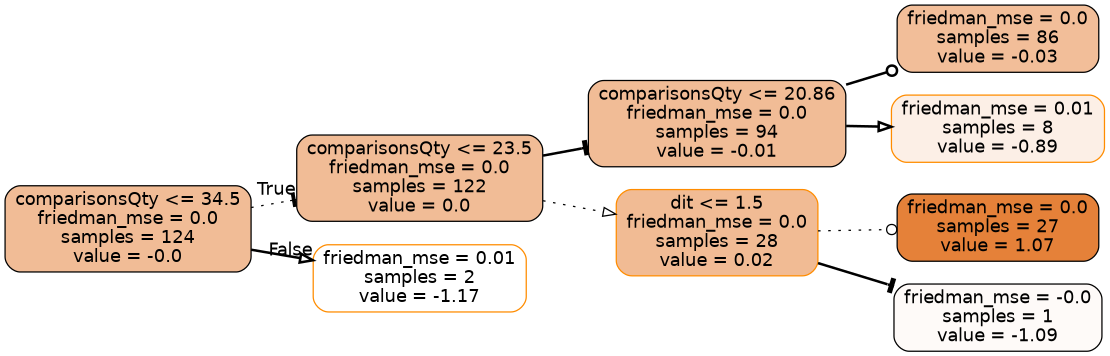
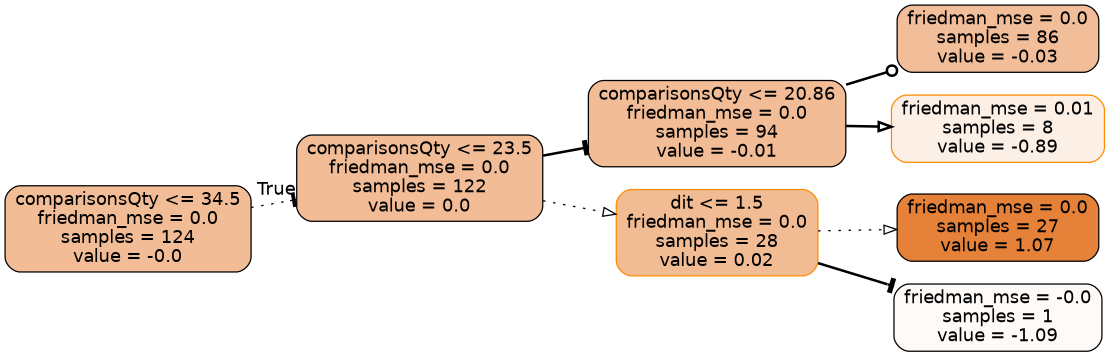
  digraph {
    rankdir=LR
    node [color=black fillcolor="#f1bc96" fontname=helvetica shape=box style="filled, rounded"]
    edge [arrowhead=tee fontname=helvetica style=bold]
    n1 [label="comparisonsQty <= 34.5\nfriedman_mse = 0.0\nsamples = 124\nvalue = -0.0"]
    n2 [label="comparisonsQty <= 23.5\nfriedman_mse = 0.0\nsamples = 122\nvalue = 0.0"]
-   n3 [color=darkorange fillcolor="#ffffff" label="friedman_mse = 0.01\nsamples = 2\nvalue = -1.17"]
    n4 [label="comparisonsQty <= 20.86\nfriedman_mse = 0.0\nsamples = 94\nvalue = -0.01"]
    n5 [color=darkorange fillcolor="#f1bb94" label="dit <= 1.5\nfriedman_mse = 0.0\nsamples = 28\nvalue = 0.02"]
    n6 [fillcolor="#f2be99" label="friedman_mse = 0.0\nsamples = 86\nvalue = -0.03"]
    n7 [color=darkorange fillcolor="#fcefe6" label="friedman_mse = 0.01\nsamples = 8\nvalue = -0.89"]
    n8 [fillcolor="#e58139" label="friedman_mse = 0.0\nsamples = 27\nvalue = 1.07"]
    n9 [fillcolor="#fefaf8" label="friedman_mse = -0.0\nsamples = 1\nvalue = -1.09"]
    n1 -> n2 [headlabel=True labelangle=45 labeldistance=2.5 style=dotted]
-   n1 -> n3 [arrowhead=onormal headlabel=False labelangle=-45 labeldistance=2.5]
    n2 -> n4
    n2 -> n5 [arrowhead=onormal style=dotted]
    n4 -> n6 [arrowhead=odot]
    n4 -> n7 [arrowhead=onormal]
-   n5 -> n8 [arrowhead=odot style=dotted]
+   n5 -> n8 [arrowhead=onormal style=dotted]
    n5 -> n9
  }
